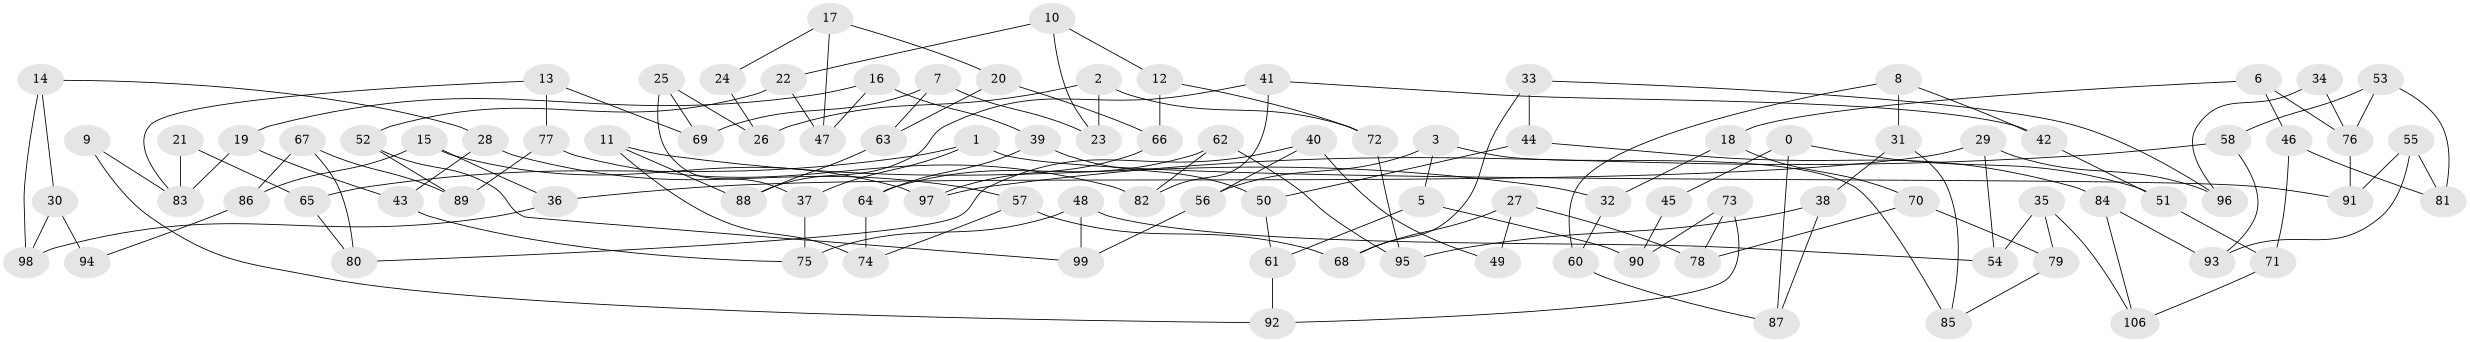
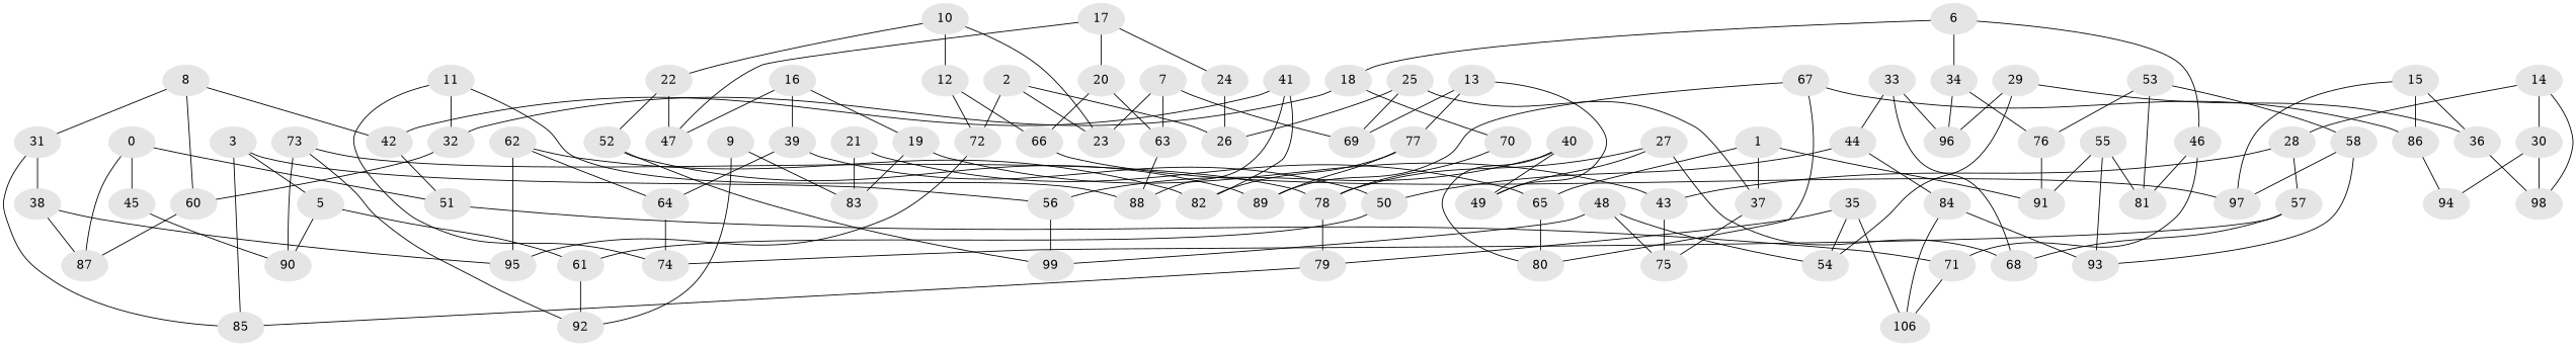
  graph {
    node [color=gray90 style=filled]
    1
    37
    65
    91
    75
    80
    2
    23
    26
    72
    95
    3
    5
    56
    85
    61
    90
    99
    n19 [label=0]
    45
    51
    87
    71
    92
    6
    18
    34
    46
    32
    70
    96
    76
    81
    7
    63
    69
    88
    8
    31
    42
    60
    38
    9
    83
    10
    12
    22
    66
    47
    52
    11
    74
    97
    13
    49
    77
    82
    89
    14
    28
    30
    98
    43
    57
    94
    15
    36
    86
    16
    19
    39
    50
    64
    17
    20
    24
    78
    79
    21
    25
    27
    68
    29
    54
    33
    44
    84
    35
    n89 [label=106]
    40
    41
    93
    48
    53
    58
    55
    62
    67
    73
    1 -- 37
    1 -- 65
    1 -- 91
    37 -- 75
    65 -- 80
    2 -- 23
    2 -- 26
    2 -- 72
    72 -- 95
    3 -- 5
    3 -- 56
    3 -- 85
    5 -- 61
    5 -- 90
    56 -- 99
    61 -- 92
    n19 -- 45
    n19 -- 51
    n19 -- 87
    45 -- 90
    51 -- 71
    71 -- n89
    6 -- 18
-   6 -- 76
+   6 -- 34
    6 -- 46
    18 -- 32
    18 -- 70
    34 -- 96
    34 -- 76
    46 -- 71
    46 -- 81
    32 -- 60
    70 -- 78
-   70 -- 79
+   78 -- 79
    76 -- 91
    7 -- 23
    7 -- 63
    7 -- 69
    63 -- 88
    8 -- 31
    8 -- 42
    8 -- 60
    31 -- 85
    31 -- 38
    42 -- 51
    60 -- 87
    38 -- 95
    38 -- 87
    9 -- 92
    9 -- 83
    10 -- 23
    10 -- 12
    10 -- 22
    12 -- 72
    12 -- 66
    22 -- 47
    22 -- 52
    66 -- 97
    52 -- 99
    52 -- 89
    11 -- 32
    11 -- 88
    11 -- 74
    13 -- 69
-   13 -- 83
+   13 -- 49
    13 -- 77
    77 -- 82
    77 -- 89
    14 -- 28
    14 -- 30
    14 -- 98
    28 -- 43
    28 -- 57
    30 -- 98
    30 -- 94
    43 -- 75
    57 -- 74
    57 -- 68
    15 -- 97
    15 -- 36
    15 -- 86
    36 -- 98
    86 -- 94
    16 -- 47
    16 -- 19
    16 -- 39
    19 -- 83
    19 -- 43
    39 -- 50
    39 -- 64
    50 -- 61
    64 -- 74
    17 -- 47
    17 -- 20
    17 -- 24
    20 -- 63
    20 -- 66
    24 -- 26
    79 -- 85
    21 -- 65
    21 -- 83
    25 -- 37
    25 -- 26
    25 -- 69
    27 -- 49
    27 -- 78
    27 -- 68
    29 -- 96
    29 -- 36
    29 -- 54
    33 -- 96
    33 -- 68
    33 -- 44
    44 -- 50
    44 -- 84
    84 -- n89
    84 -- 93
    35 -- 79
    35 -- 54
    35 -- n89
    40 -- 80
    40 -- 56
    40 -- 49
    41 -- 88
    41 -- 42
    41 -- 82
    48 -- 75
    48 -- 99
    48 -- 54
    53 -- 76
    53 -- 81
    53 -- 58
    58 -- 97
    58 -- 93
    55 -- 91
    55 -- 81
    55 -- 93
    62 -- 95
    62 -- 82
    62 -- 64
    67 -- 80
    67 -- 89
    67 -- 86
    73 -- 90
    73 -- 92
    73 -- 78
  }
